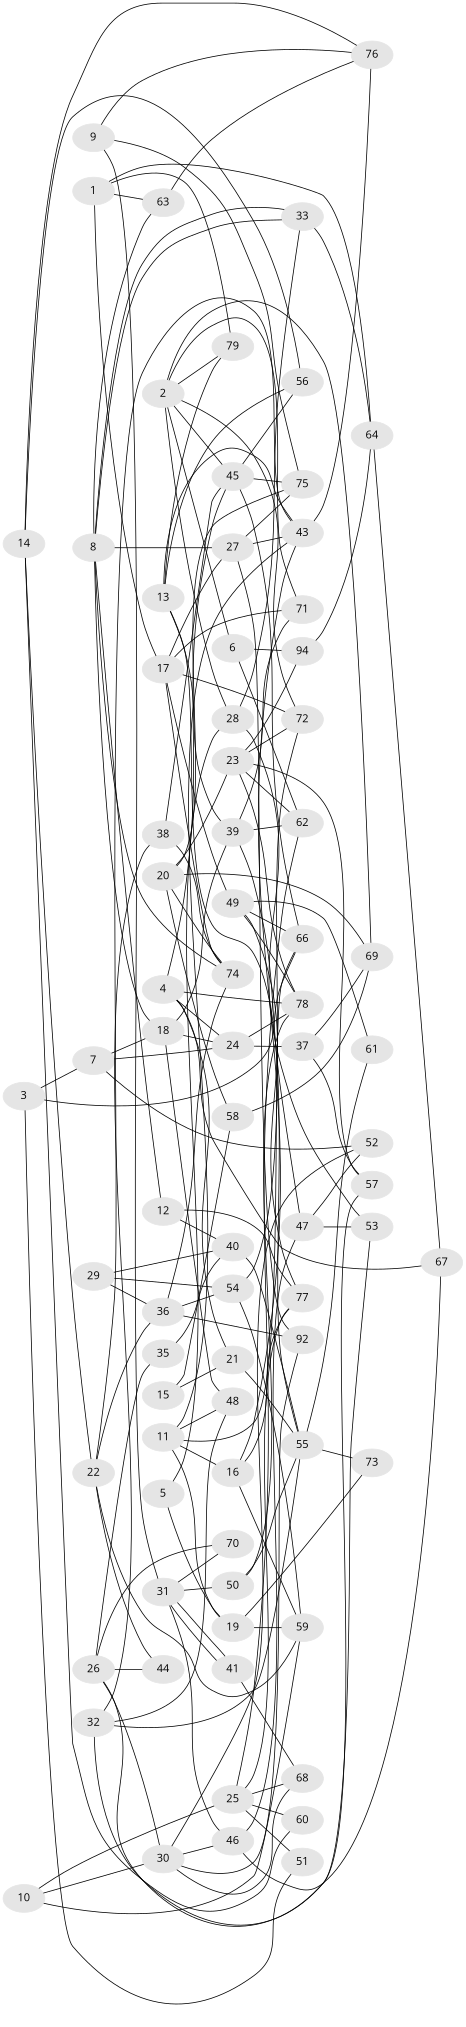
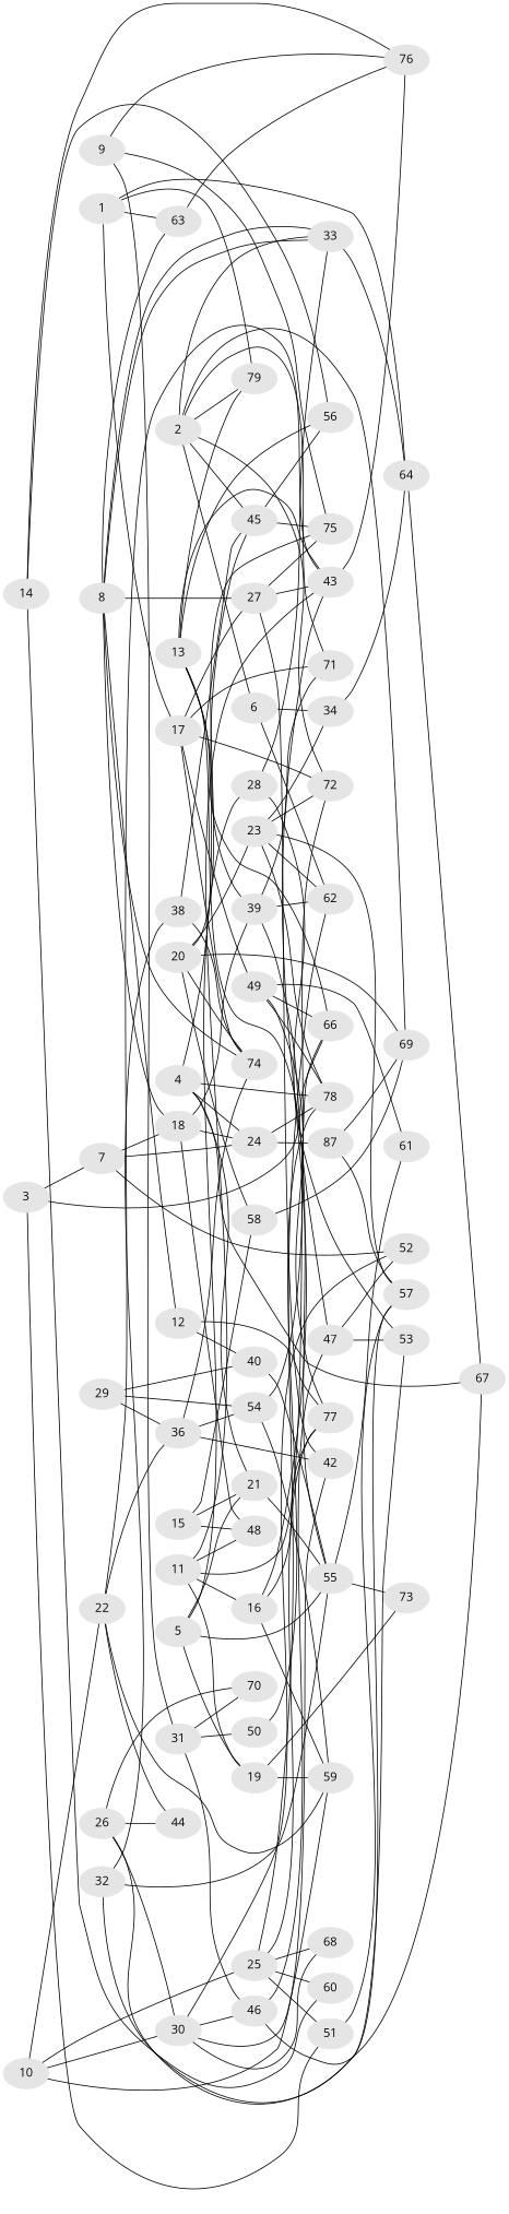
  graph {
    fontname="Open Sans"
    rankdir=LR
    node [color=gray90 fontname="Open Sans" style=filled]
    edge [fontname="Open Sans"]
    1
    17
    63
    64
    79
    71
    72
    27
    74
    49
    76
    67
    2
    6
    28
    45
    69
-   34 [label=94]
+   34
    62
    33
    53
    75
    56
    3
    7
    51
    66
    24
    18
    52
    57
    4
    21
    78
    55
-   37
+   37 [label=87]
    5
    19
    59
    73
    61
    48
    39
    8
    12
    40
    77
    43
-   42 [label=92]
+   42
    9
    31
    70
    46
-   41
    50
    10
    25
    30
    60
    68
    11
    16
    13
    47
    14
    22
    36
    44
    15
    58
    20
    23
    54
    26
-   35
    29
    32
    38
    1 -- 17
    1 -- 63
    1 -- 64
    1 -- 79
    17 -- 71
    17 -- 72
    17 -- 27
    17 -- 74
    17 -- 49
    63 -- 76
    64 -- 67
    27 -- 75
    27 -- 43
    27 -- 42
    49 -- 66
    49 -- 78
    49 -- 61
    49 -- 77
    2 -- 79
    2 -- 71
    2 -- 72
    2 -- 6
-   2 -- 28
+   2 -- 33
    2 -- 45
    2 -- 69
    6 -- 34
    6 -- 62
    28 -- 33
    28 -- 53
    45 -- 75
    45 -- 56
    34 -- 64
    33 -- 64
    3 -- 7
    3 -- 51
    3 -- 66
    7 -- 24
    7 -- 18
    7 -- 52
+   51 -- 57
    24 -- 78
    24 -- 37
    18 -- 24
    18 -- 48
    18 -- 39
    4 -- 67
    4 -- 45
    4 -- 24
    4 -- 21
    4 -- 78
    21 -- 55
    55 -- 73
    55 -- 61
    37 -- 69
    37 -- 57
    5 -- 28
-   50 -- 55
+   5 -- 21
+   5 -- 55
    5 -- 19
    19 -- 59
    19 -- 73
    39 -- 71
    39 -- 62
    39 -- 47
    8 -- 63
    8 -- 27
    8 -- 74
    8 -- 33
    8 -- 33
    8 -- 18
    8 -- 12
    12 -- 40
    12 -- 77
    40 -- 55
    43 -- 76
    9 -- 76
    9 -- 75
    9 -- 31
    31 -- 70
    31 -- 46
-   31 -- 41
-   31 -- 41
    31 -- 50
    46 -- 67
    46 -- 47
-   41 -- 68
    50 -- 78
    10 -- 59
    10 -- 25
    10 -- 30
    25 -- 62
    25 -- 51
    25 -- 77
    25 -- 60
    25 -- 68
    30 -- 52
    30 -- 42
    30 -- 46
    30 -- 68
    11 -- 66
    11 -- 19
    11 -- 48
    11 -- 43
    11 -- 16
    16 -- 59
    16 -- 77
    16 -- 43
    13 -- 79
    13 -- 56
-   45 -- 66
+   13 -- 66
    13 -- 55
    13 -- 39
    13 -- 43
    47 -- 53
    47 -- 52
    14 -- 76
    14 -- 56
    14 -- 60
-   14 -- 22
+   10 -- 22
    22 -- 59
    22 -- 43
    22 -- 36
    22 -- 44
    36 -- 74
    36 -- 42
    36 -- 54
    15 -- 21
-   32 -- 48
+   15 -- 48
    15 -- 58
    58 -- 69
    20 -- 74
    20 -- 69
    20 -- 75
    20 -- 58
    20 -- 23
    23 -- 72
    23 -- 34
    23 -- 62
    23 -- 57
    23 -- 78
    54 -- 72
    54 -- 59
    26 -- 53
    26 -- 70
    26 -- 30
    26 -- 44
-   26 -- 35
-   35 -- 40
    29 -- 40
    29 -- 36
    29 -- 54
    32 -- 57
    32 -- 55
    32 -- 38
    38 -- 74
    38 -- 45
  }
